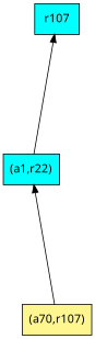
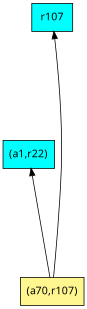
  digraph {
    fontname="Noto Sans"
    rankdir=BT
    ranksep=2.0
    node [fillcolor=cyan fontname="Noto Sans" shape=record style=filled]
    edge [fontname="Noto Sans"]
    n1 [label="{(a1,r22)}"]
    n2 [fillcolor=khaki1 label="{(a70,r107)}"]
    n3 [label="{r107}"]
    n2 -> n1
-   n1 -> n3
+   n2 -> n3
  }
